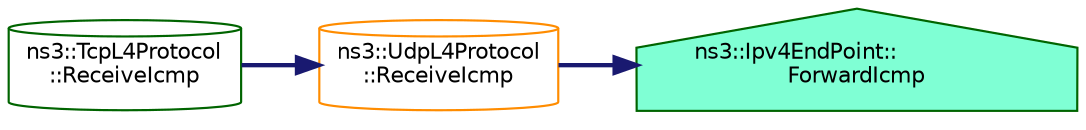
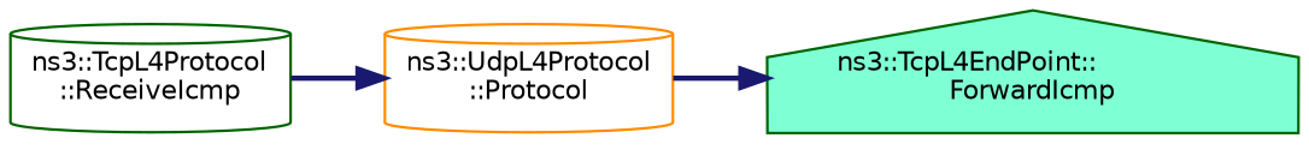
  digraph {
    rankdir=RL
    node [color=darkgreen fillcolor=white fontname=Helvetica fontsize=10 shape=cylinder style=filled]
    edge [color=midnightblue dir=back fontname=Helvetica fontsize=10 labelfontname=Helvetica labelfontsize=10 style=bold]
-   n1 [fillcolor=aquamarine fontcolor=black height=0.2 label="ns3::Ipv4EndPoint::\lForwardIcmp" shape=house width=0.4]
-   n2 [color=darkorange height=0.2 label="ns3::UdpL4Protocol\l::ReceiveIcmp" width=0.4]
+   n1 [fillcolor=aquamarine fontcolor=black height=0.2 label="ns3::TcpL4EndPoint::\lForwardIcmp" shape=house width=0.4]
+   n2 [color=darkorange height=0.2 label="ns3::UdpL4Protocol\l::Protocol" width=0.4]
    n3 [height=0.2 label="ns3::TcpL4Protocol\l::ReceiveIcmp" width=0.4]
    n1 -> n2
    n2 -> n3
  }
